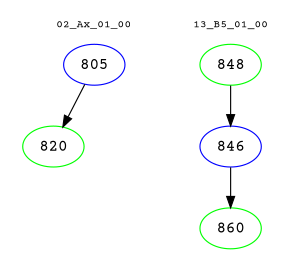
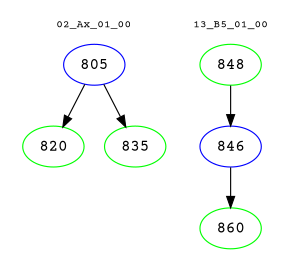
  digraph {
    fontname="Courier Prime"
    node [color=green fontname="Courier Prime"]
    edge [color=black fontname="Courier Prime"]
    n1 [label=820]
    n2 [color=blue label=805]
+   n3 [label=835]
    n4 [label=848]
    n5 [color=blue label=846]
    n6 [label=860]
    subgraph cluster_1 {
      color=white
      fontsize=10
      label="02_Ax_01_00"
      n1
      n2
+     n3
    }
    subgraph cluster_2 {
      color=white
      fontsize=10
      label="13_B5_01_00"
      n4
      n5
      n6
    }
    n2 -> n1
+   n2 -> n3
    n4 -> n5
    n5 -> n6
  }
